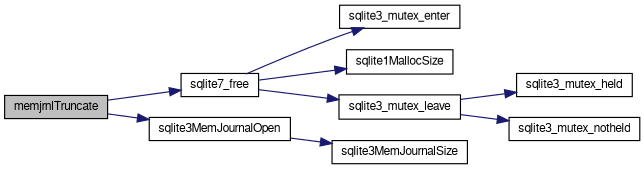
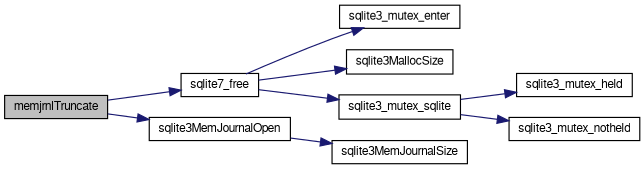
  digraph {
    rankdir=LR
    node [color=black fillcolor=white fontname=FreeSans fontsize=10 shape=record style=filled]
    edge [color=midnightblue fontname=FreeSans fontsize=10 labelfontname=FreeSans labelfontsize=10 style=solid]
    n1 [fillcolor=grey75 fontcolor=black height=0.2 label=memjrnlTruncate width=0.4]
    n2 [height=0.2 label=sqlite7_free width=0.4]
    n3 [height=0.2 label=sqlite3MemJournalOpen width=0.4]
    n4 [height=0.2 label=sqlite3_mutex_enter width=0.4]
-   n5 [height=0.2 label=sqlite1MallocSize width=0.4]
-   n6 [height=0.2 label=sqlite3_mutex_leave width=0.4]
+   n5 [height=0.2 label=sqlite3MallocSize width=0.4]
+   n6 [height=0.2 label=sqlite3_mutex_sqlite width=0.4]
    n7 [height=0.2 label=sqlite3MemJournalSize width=0.4]
    n8 [height=0.2 label=sqlite3_mutex_held width=0.4]
    n9 [height=0.2 label=sqlite3_mutex_notheld width=0.4]
    n1 -> n2
    n1 -> n3
    n2 -> n4
    n2 -> n5
    n2 -> n6
    n3 -> n7
    n6 -> n8
    n6 -> n9
  }
